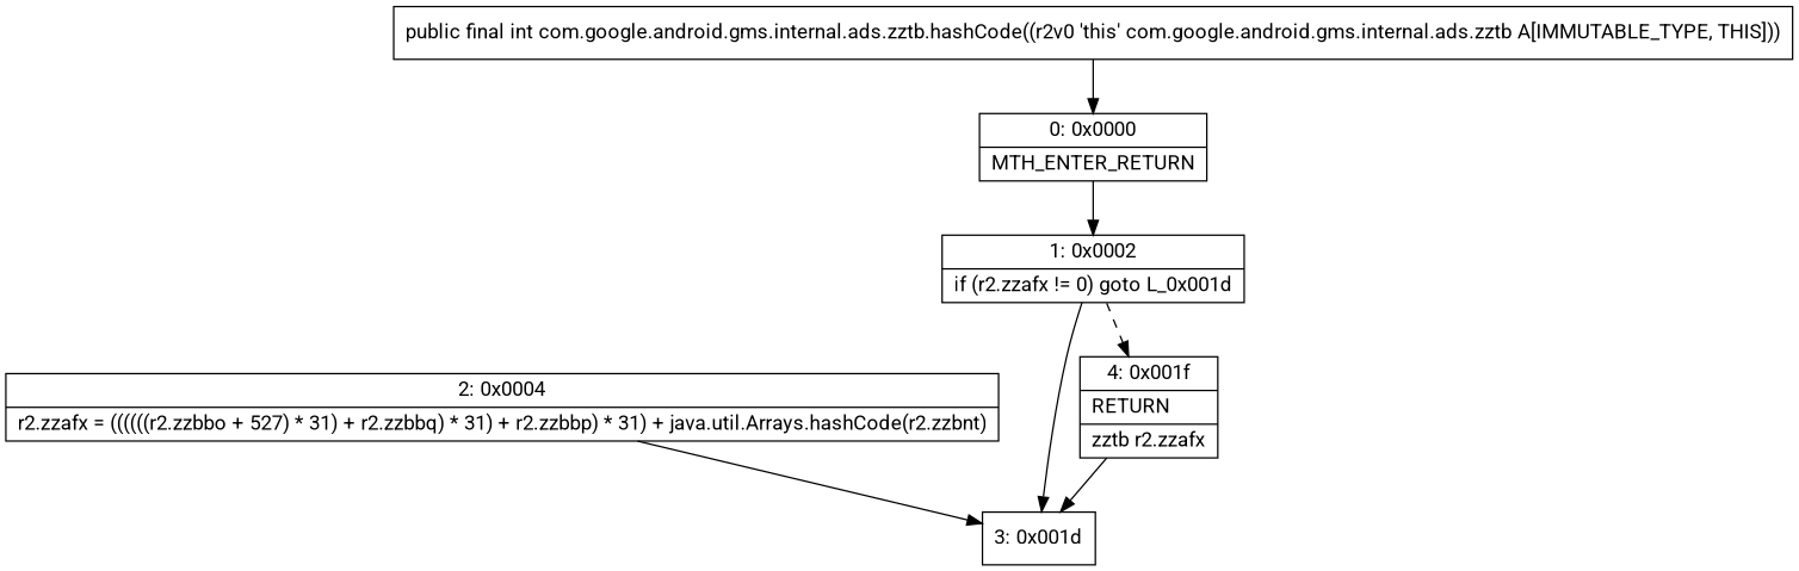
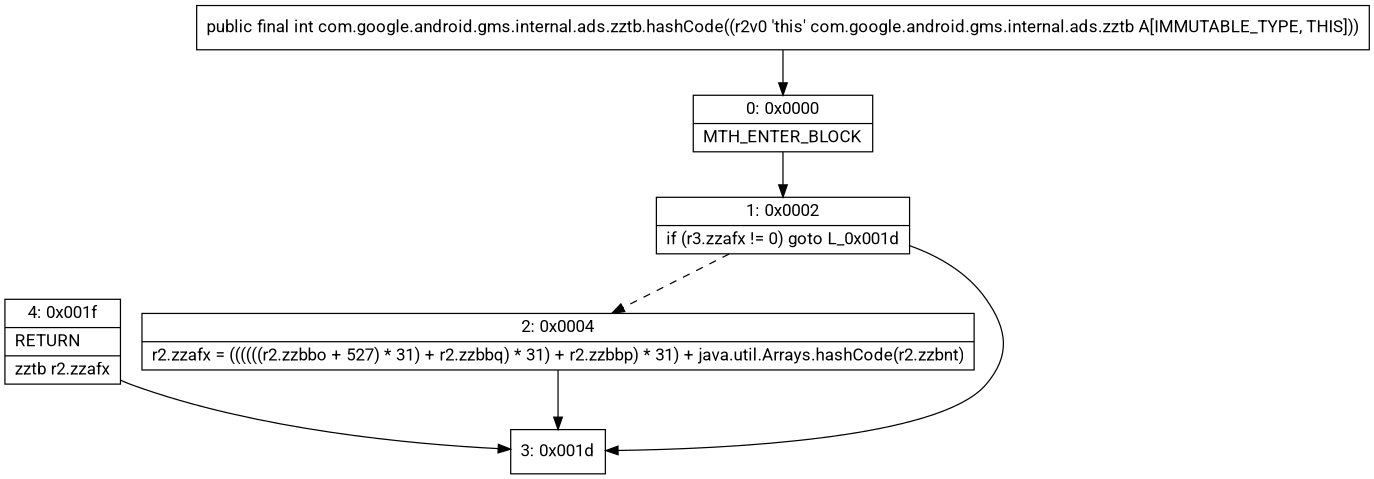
  digraph {
    fontname=Roboto
    node [fontname=Roboto shape=record]
    edge [fontname=Roboto]
-   n1 [label="{0\:\ 0x0000|MTH_ENTER_RETURN\l}"]
-   n2 [label="{1\:\ 0x0002|if (r2.zzafx != 0) goto L_0x001d\l}"]
+   n1 [label="{0\:\ 0x0000|MTH_ENTER_BLOCK\l}"]
+   n2 [label="{1\:\ 0x0002|if (r3.zzafx != 0) goto L_0x001d\l}"]
    n3 [label="{2\:\ 0x0004|r2.zzafx = ((((((r2.zzbbo + 527) * 31) + r2.zzbbq) * 31) + r2.zzbbp) * 31) + java.util.Arrays.hashCode(r2.zzbnt)\l}"]
    n4 [label="{3\:\ 0x001d}"]
    n5 [label="{4\:\ 0x001f|RETURN\l|zztb r2.zzafx\l}"]
    n6 [label="{public final int com.google.android.gms.internal.ads.zztb.hashCode((r2v0 'this' com.google.android.gms.internal.ads.zztb A[IMMUTABLE_TYPE, THIS])) }"]
    n1 -> n2
-   n2 -> n5 [style=dashed]
+   n2 -> n3 [style=dashed]
    n2 -> n4
    n3 -> n4
    n5 -> n4
    n6 -> n1
  }
